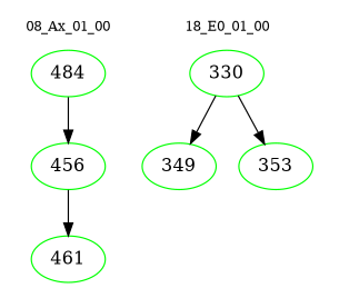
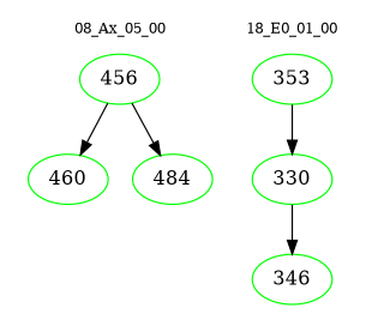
  digraph {
    node [color=green]
    edge [color=black]
-   n1 [label=461]
+   n1 [label=460]
    n2 [label=456]
    n3 [label=484]
-   n4 [label=349]
+   n4 [label=346]
    n5 [label=330]
    n6 [label=353]
    subgraph cluster_1 {
      color=white
      fontsize=10
-     label="08_Ax_01_00"
+     label="08_Ax_05_00"
      n1
      n2
      n3
    }
    subgraph cluster_2 {
      color=white
      fontsize=10
      label="18_E0_01_00"
      n4
      n5
      n6
    }
    n2 -> n1
-   n3 -> n2
+   n2 -> n3
    n5 -> n4
-   n5 -> n6
+   n6 -> n5
  }
